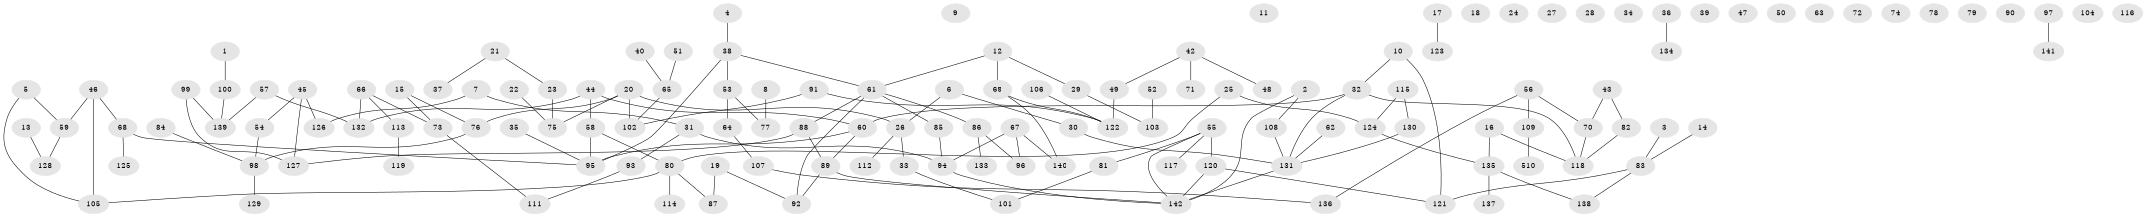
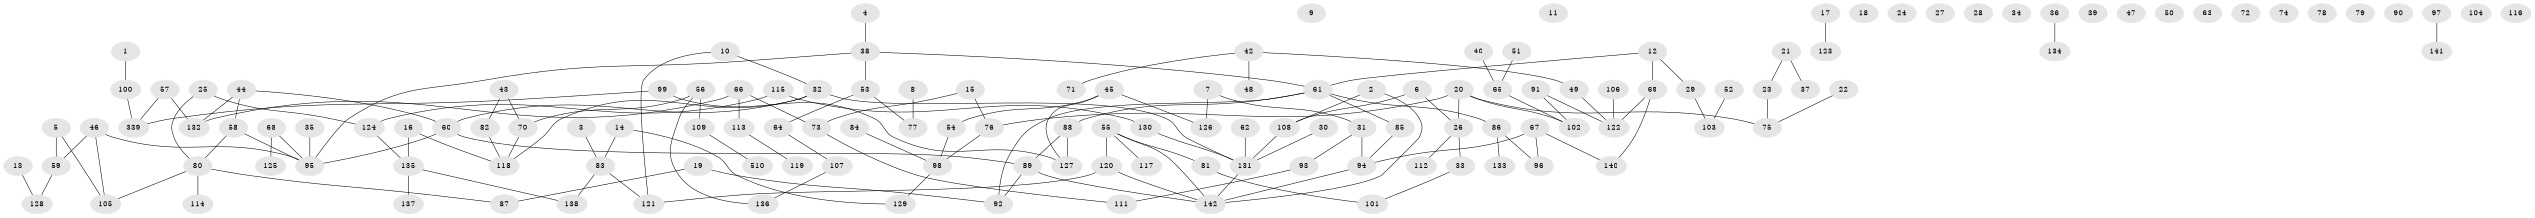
  graph {
    node [color=gray90 style=filled]
    1
    100
-   139
+   139 [label=339]
    2
    108
    142
    131
    3
    83
    121
    138
    4
    38
    61
    95
    53
    5
    59
    105
    128
    6
    26
    33
    112
    7
    31
    126
    93
    94
    8
    77
    9
    10
    32
    118
    60
    11
    12
    29
    69
    103
    92
    85
    86
    88
    122
    140
    13
    14
    129
    15
    73
    76
    111
    98
    16
    135
    137
    17
    123
    18
    19
    87
    20
    75
    102
    21
    23
    37
    22
    24
    25
    80
    124
    114
    101
    27
    28
    30
    89
    34
    35
    36
    134
    64
    39
    40
    65
    113
    119
    42
    48
    49
    71
    43
    70
    82
    44
    58
    132
    45
    54
    127
    46
    47
    50
    51
    52
    107
    55
    81
    117
    120
    56
    109
    136
    n117 [label=510]
    57
    96
    133
    62
    63
    66
    67
    68
    125
    72
    74
    78
    79
    84
    90
    91
    97
    141
    99
    104
    106
    115
    130
    116
    1 -- 100
    100 -- 139
    2 -- 108
    2 -- 142
    108 -- 131
    131 -- 142
    3 -- 83
    83 -- 121
    83 -- 138
    4 -- 38
    38 -- 61
    38 -- 95
    38 -- 53
    61 -- 92
    61 -- 85
    61 -- 86
    61 -- 88
    53 -- 77
    53 -- 64
    5 -- 59
    5 -- 105
    59 -- 128
-   6 -- 30
+   6 -- 108
    6 -- 26
    26 -- 33
    26 -- 112
    33 -- 101
    7 -- 31
    7 -- 126
    31 -- 93
    31 -- 94
    93 -- 111
    94 -- 142
    8 -- 77
    10 -- 121
    10 -- 32
    32 -- 131
    32 -- 118
    32 -- 60
    60 -- 95
    60 -- 89
    12 -- 61
    12 -- 29
    12 -- 69
    29 -- 103
    69 -- 122
    69 -- 140
    85 -- 94
    86 -- 96
    86 -- 133
    88 -- 89
    88 -- 127
    13 -- 128
    14 -- 83
+   14 -- 129
    15 -- 73
    15 -- 76
    73 -- 111
    76 -- 98
    98 -- 129
    16 -- 118
    16 -- 135
    135 -- 138
    135 -- 137
    17 -- 123
    19 -- 92
    19 -- 87
    20 -- 26
    20 -- 76
    20 -- 75
    20 -- 102
    21 -- 23
    21 -- 37
    23 -- 75
    22 -- 75
    25 -- 80
    25 -- 124
    80 -- 105
    80 -- 87
    80 -- 114
    124 -- 135
    30 -- 131
    89 -- 142
    89 -- 92
    35 -- 95
    36 -- 134
    64 -- 107
    40 -- 65
    65 -- 102
    113 -- 119
    42 -- 48
    42 -- 49
    42 -- 71
    49 -- 122
    43 -- 70
    43 -- 82
    70 -- 118
    82 -- 118
    44 -- 60
    44 -- 58
    44 -- 132
    58 -- 95
    58 -- 80
    45 -- 126
    45 -- 54
    45 -- 127
    54 -- 98
-   46 -- 68
+   46 -- 95
    46 -- 59
    46 -- 105
    51 -- 65
    52 -- 103
    107 -- 136
    55 -- 142
    55 -- 81
    55 -- 117
    55 -- 120
    81 -- 101
    120 -- 142
    120 -- 121
    56 -- 70
    56 -- 109
    56 -- 136
    109 -- n117
    57 -- 139
    57 -- 132
    62 -- 131
    66 -- 73
    66 -- 113
    66 -- 132
    67 -- 94
    67 -- 140
    67 -- 96
    68 -- 95
    68 -- 125
    84 -- 98
    91 -- 122
    91 -- 102
    97 -- 141
    99 -- 139
    99 -- 127
    106 -- 122
    115 -- 124
    115 -- 130
    130 -- 131
  }
